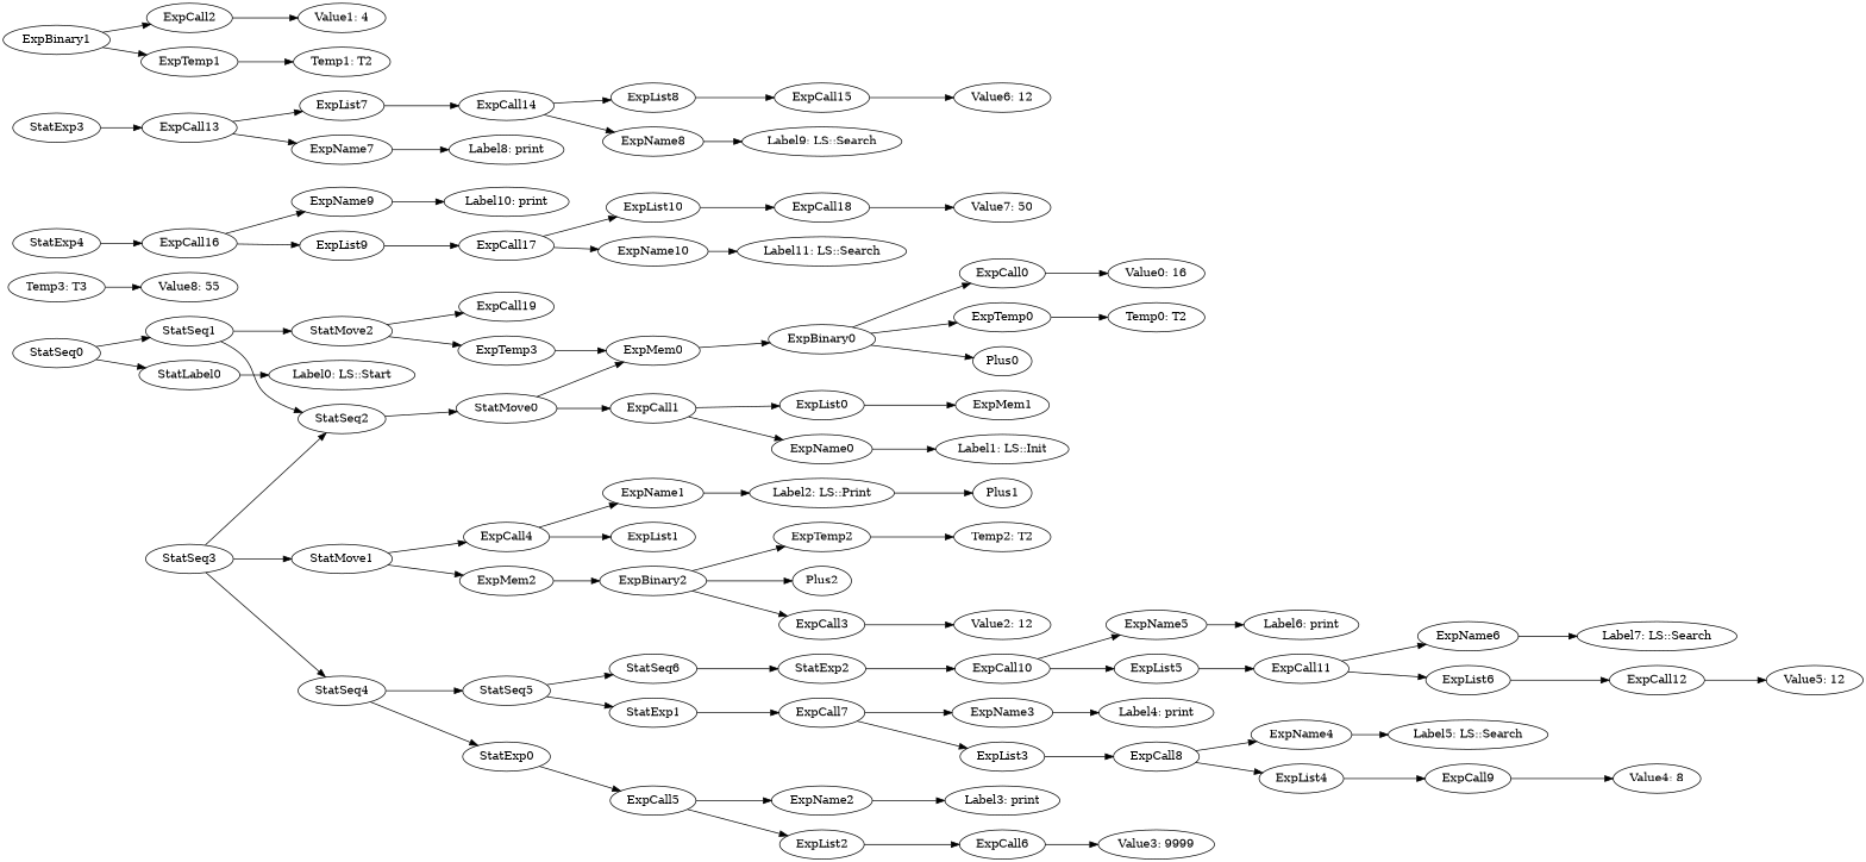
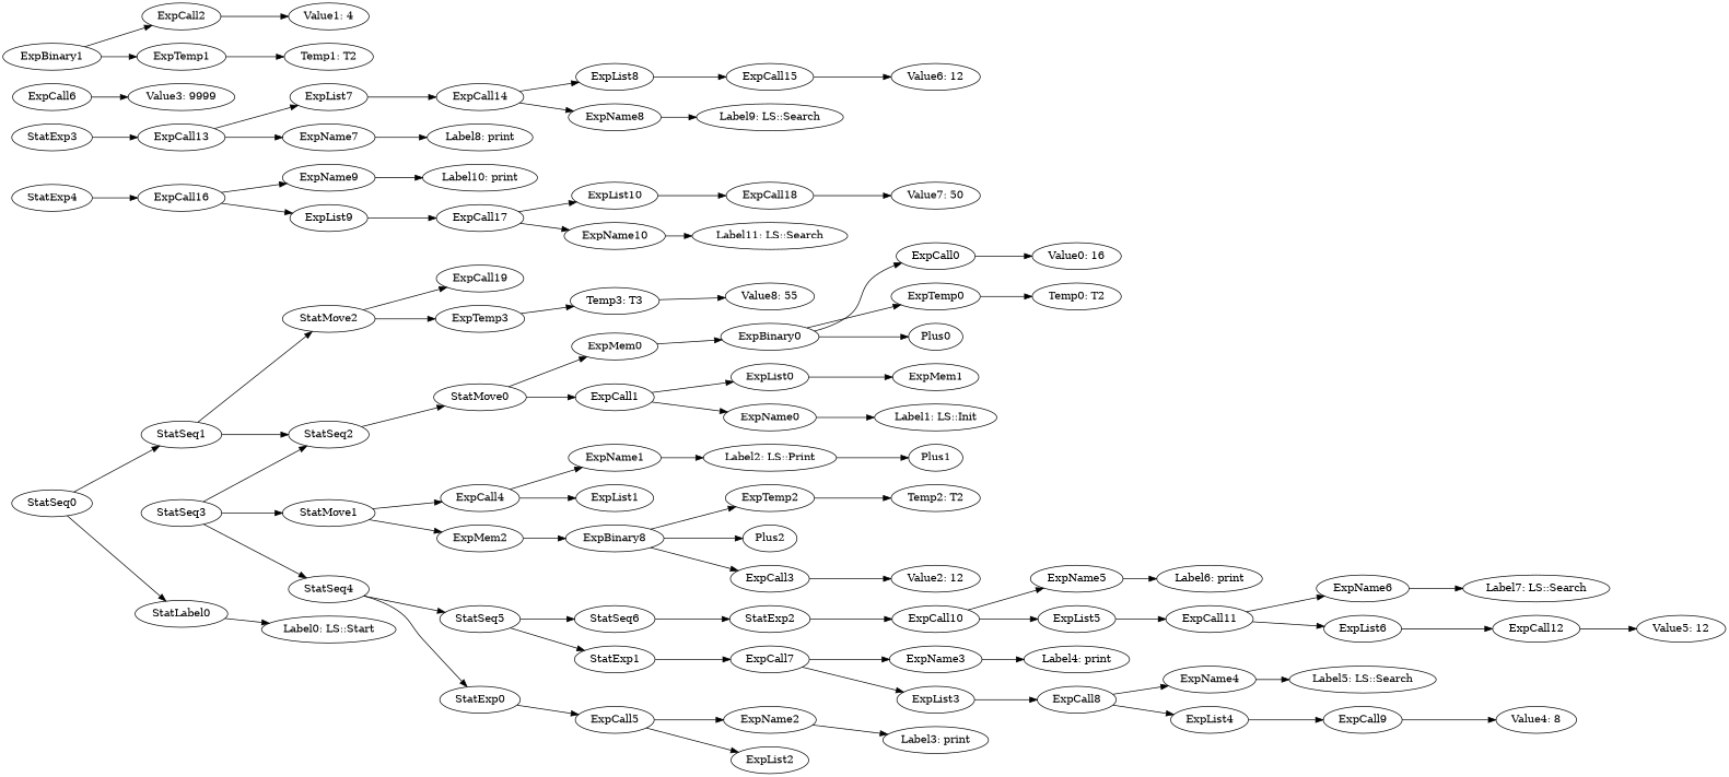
  digraph {
    ordering=out
    rankdir=LR
    StatMove2
    ExpCall19
    ExpTemp3
    "Temp3: T3"
    "Value8: 55"
    StatSeq1
    StatSeq2
    StatMove0
    ExpMem0
    ExpCall1
    StatSeq3
    StatMove1
    StatSeq4
    StatExp4
    ExpCall16
    ExpName9
    ExpList9
    "Label10: print"
    ExpCall17
    ExpList10
    ExpCall18
    "Value7: 50"
    ExpName10
    "Label11: LS::Search"
    StatExp3
    ExpCall13
    ExpList7
    ExpName7
    ExpCall14
    "Label8: print"
    ExpList8
    ExpName8
    ExpCall15
    "Label9: LS::Search"
    n35 [label="Value6: 12"]
    StatSeq6
    StatExp2
    ExpCall10
    ExpName5
    ExpList5
    ExpCall4
    ExpName1
    ExpList1
    "Label2: LS::Print"
    Plus1
    ExpCall5
    ExpName2
    ExpList2
    "Label3: print"
    ExpCall6
    "Value3: 9999"
    ExpMem2
-   ExpBinary2
+   ExpBinary2 [label=ExpBinary8]
    ExpTemp2
    Plus2
    ExpCall3
    StatSeq5
    StatExp1
    ExpCall7
    ExpName3
    ExpList3
    "Temp2: T2"
    ExpBinary0
    ExpList0
    ExpName0
    StatExp0
    ExpBinary1
    ExpCall2
    ExpTemp1
    "Value1: 4"
    "Temp1: T2"
    "Label4: print"
    ExpCall8
    ExpName4
    ExpList4
    "Label5: LS::Search"
    ExpCall0
    ExpTemp0
    Plus0
    ExpMem1
    "Label1: LS::Init"
    "Value2: 12"
    "Value0: 16"
    "Temp0: T2"
    StatSeq0
    StatLabel0
    "Label0: LS::Start"
    ExpCall9
    "Value4: 8"
    "Label6: print"
    ExpCall11
    ExpName6
    ExpList6
    "Label7: LS::Search"
    ExpCall12
    "Value5: 12"
    StatMove2 -> ExpCall19
    StatMove2 -> ExpTemp3
-   ExpTemp3 -> ExpMem0
+   ExpTemp3 -> "Temp3: T3"
    "Temp3: T3" -> "Value8: 55"
    StatSeq1 -> StatMove2
    StatSeq1 -> StatSeq2
    StatSeq2 -> StatMove0
    StatMove0 -> ExpMem0
    StatMove0 -> ExpCall1
    ExpMem0 -> ExpBinary0
    ExpCall1 -> ExpList0
    ExpCall1 -> ExpName0
    StatSeq3 -> StatSeq2
    StatSeq3 -> StatMove1
    StatSeq3 -> StatSeq4
    StatMove1 -> ExpCall4
    StatMove1 -> ExpMem2
    StatSeq4 -> StatSeq5
    StatSeq4 -> StatExp0
    StatExp4 -> ExpCall16
    ExpCall16 -> ExpName9
    ExpCall16 -> ExpList9
    ExpName9 -> "Label10: print"
    ExpList9 -> ExpCall17
    ExpCall17 -> ExpList10
    ExpCall17 -> ExpName10
    ExpList10 -> ExpCall18
    ExpCall18 -> "Value7: 50"
    ExpName10 -> "Label11: LS::Search"
    StatExp3 -> ExpCall13
    ExpCall13 -> ExpList7
    ExpCall13 -> ExpName7
    ExpList7 -> ExpCall14
    ExpName7 -> "Label8: print"
    ExpCall14 -> ExpList8
    ExpCall14 -> ExpName8
    ExpList8 -> ExpCall15
    ExpName8 -> "Label9: LS::Search"
    ExpCall15 -> n35
    StatSeq6 -> StatExp2
    StatExp2 -> ExpCall10
    ExpCall10 -> ExpName5
    ExpCall10 -> ExpList5
    ExpName5 -> "Label6: print"
    ExpList5 -> ExpCall11
    ExpCall4 -> ExpName1
    ExpCall4 -> ExpList1
    ExpName1 -> "Label2: LS::Print"
    "Label2: LS::Print" -> Plus1
    ExpCall5 -> ExpName2
    ExpCall5 -> ExpList2
    ExpName2 -> "Label3: print"
-   ExpList2 -> ExpCall6
    ExpCall6 -> "Value3: 9999"
    ExpMem2 -> ExpBinary2
    ExpBinary2 -> ExpTemp2
    ExpBinary2 -> Plus2
    ExpBinary2 -> ExpCall3
    ExpTemp2 -> "Temp2: T2"
    ExpCall3 -> "Value2: 12"
    StatSeq5 -> StatSeq6
    StatSeq5 -> StatExp1
    StatExp1 -> ExpCall7
    ExpCall7 -> ExpName3
    ExpCall7 -> ExpList3
    ExpName3 -> "Label4: print"
    ExpList3 -> ExpCall8
    ExpBinary0 -> ExpCall0
    ExpBinary0 -> ExpTemp0
    ExpBinary0 -> Plus0
    ExpList0 -> ExpMem1
    ExpName0 -> "Label1: LS::Init"
    StatExp0 -> ExpCall5
    ExpBinary1 -> ExpCall2
    ExpBinary1 -> ExpTemp1
    ExpCall2 -> "Value1: 4"
    ExpTemp1 -> "Temp1: T2"
    ExpCall8 -> ExpName4
    ExpCall8 -> ExpList4
    ExpName4 -> "Label5: LS::Search"
    ExpList4 -> ExpCall9
    ExpCall0 -> "Value0: 16"
    ExpTemp0 -> "Temp0: T2"
    StatSeq0 -> StatSeq1
    StatSeq0 -> StatLabel0
    StatLabel0 -> "Label0: LS::Start"
    ExpCall9 -> "Value4: 8"
    ExpCall11 -> ExpName6
    ExpCall11 -> ExpList6
    ExpName6 -> "Label7: LS::Search"
    ExpList6 -> ExpCall12
    ExpCall12 -> "Value5: 12"
  }
